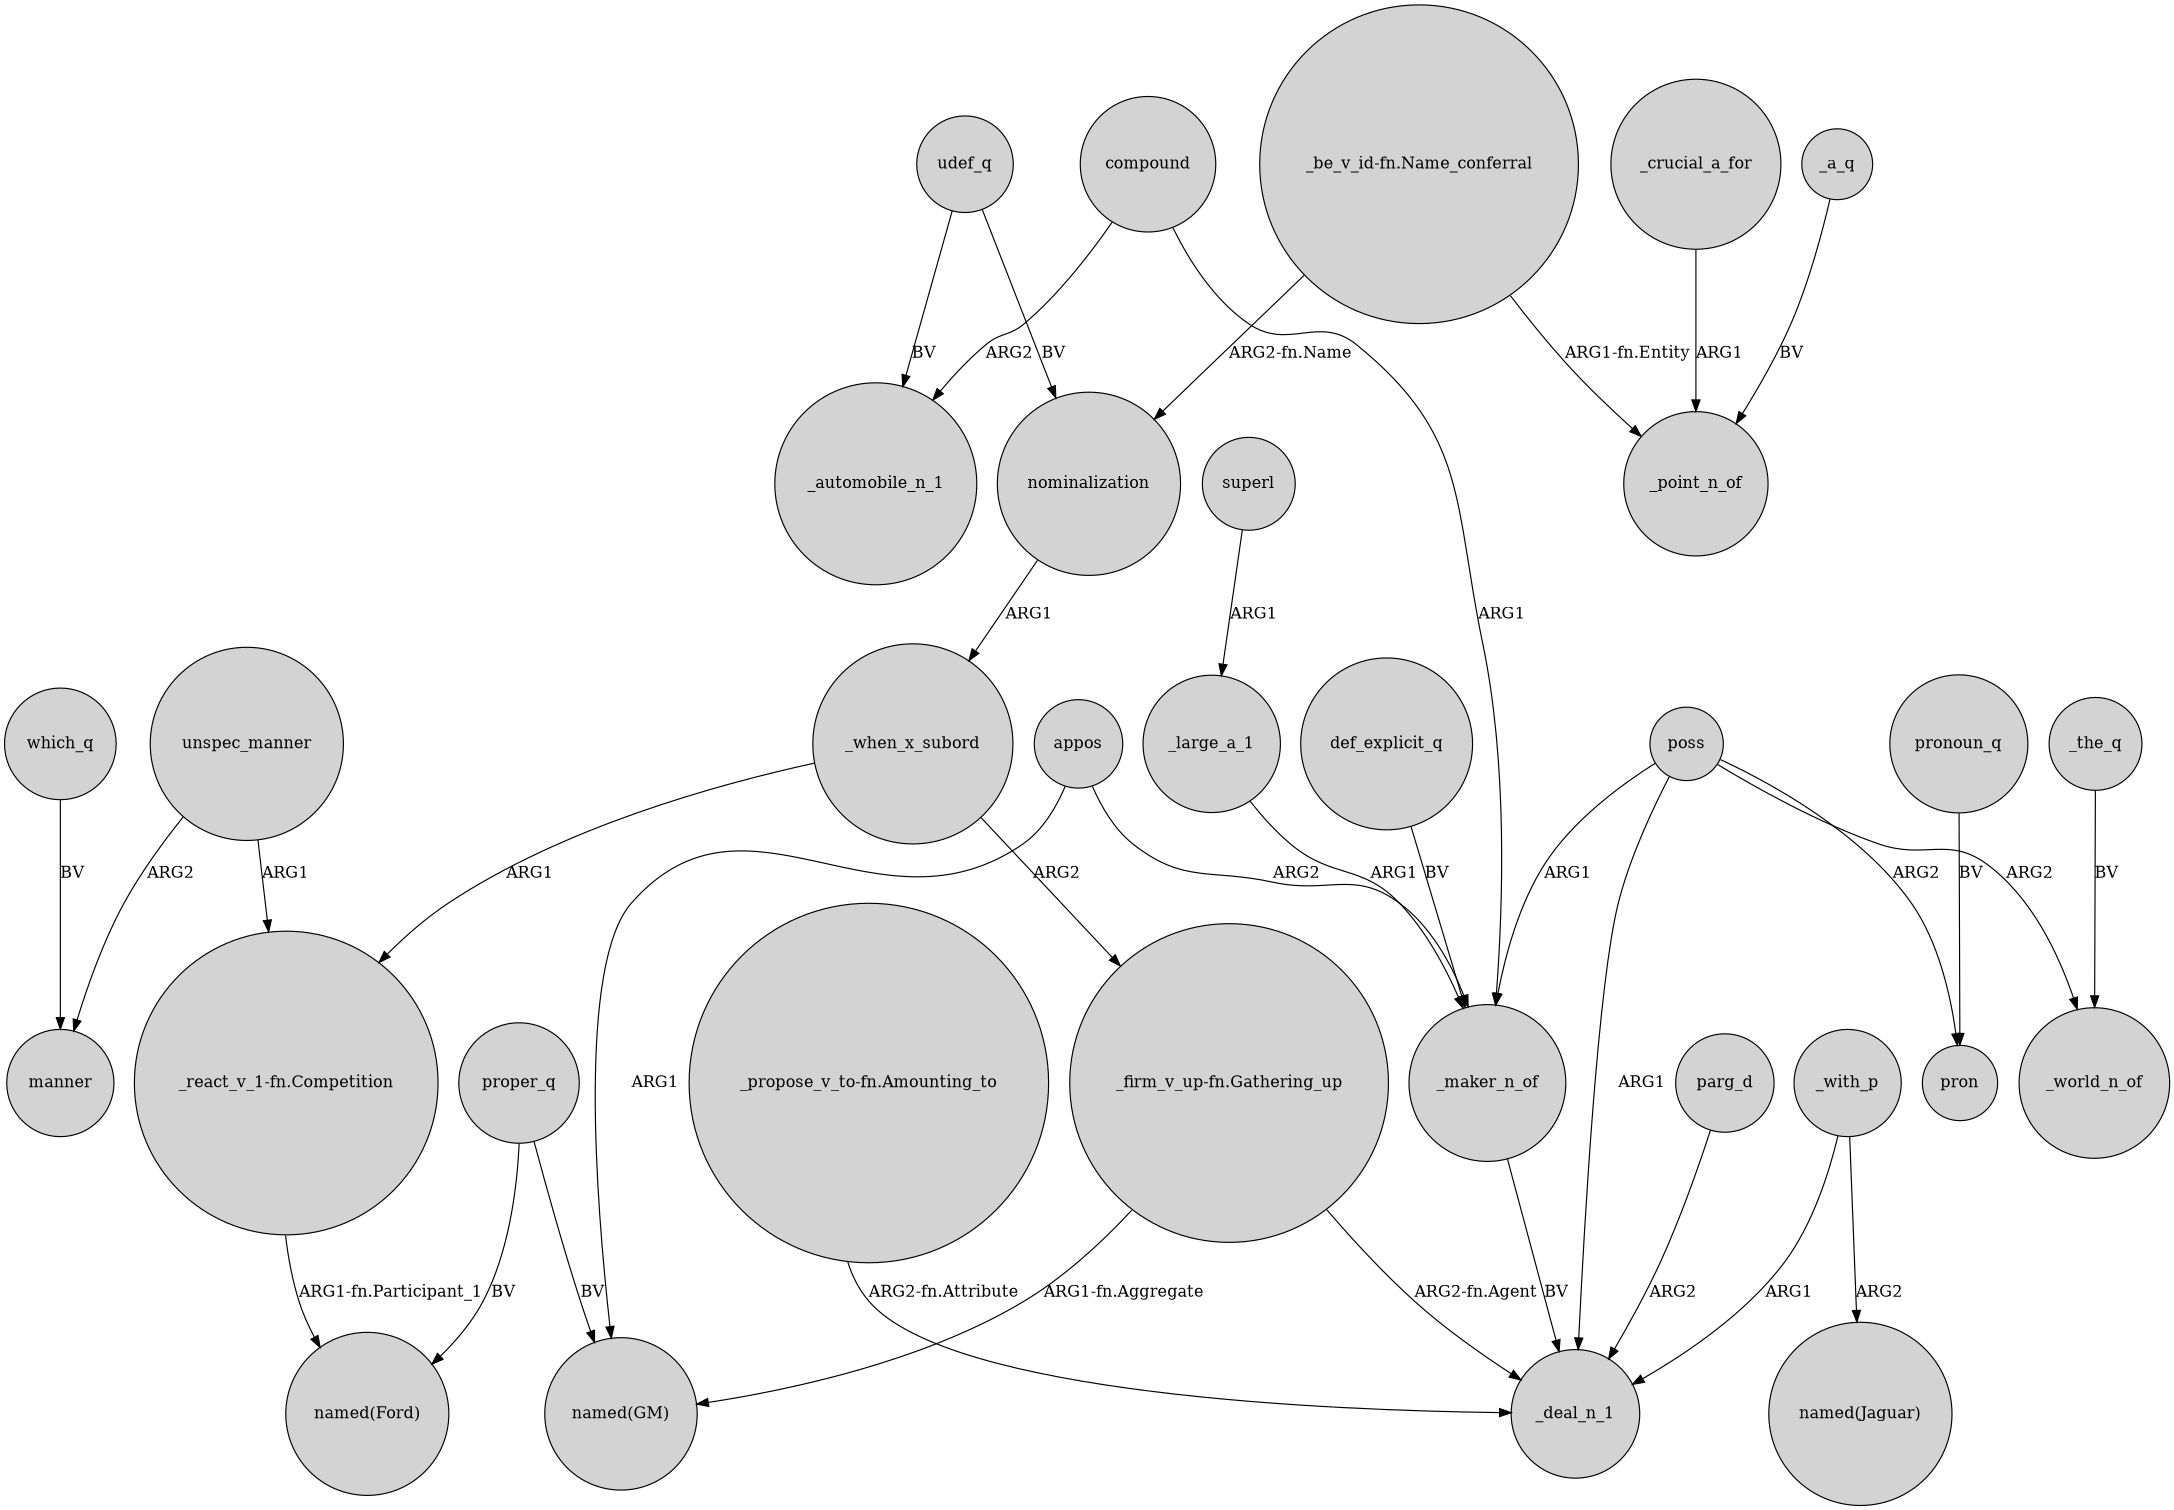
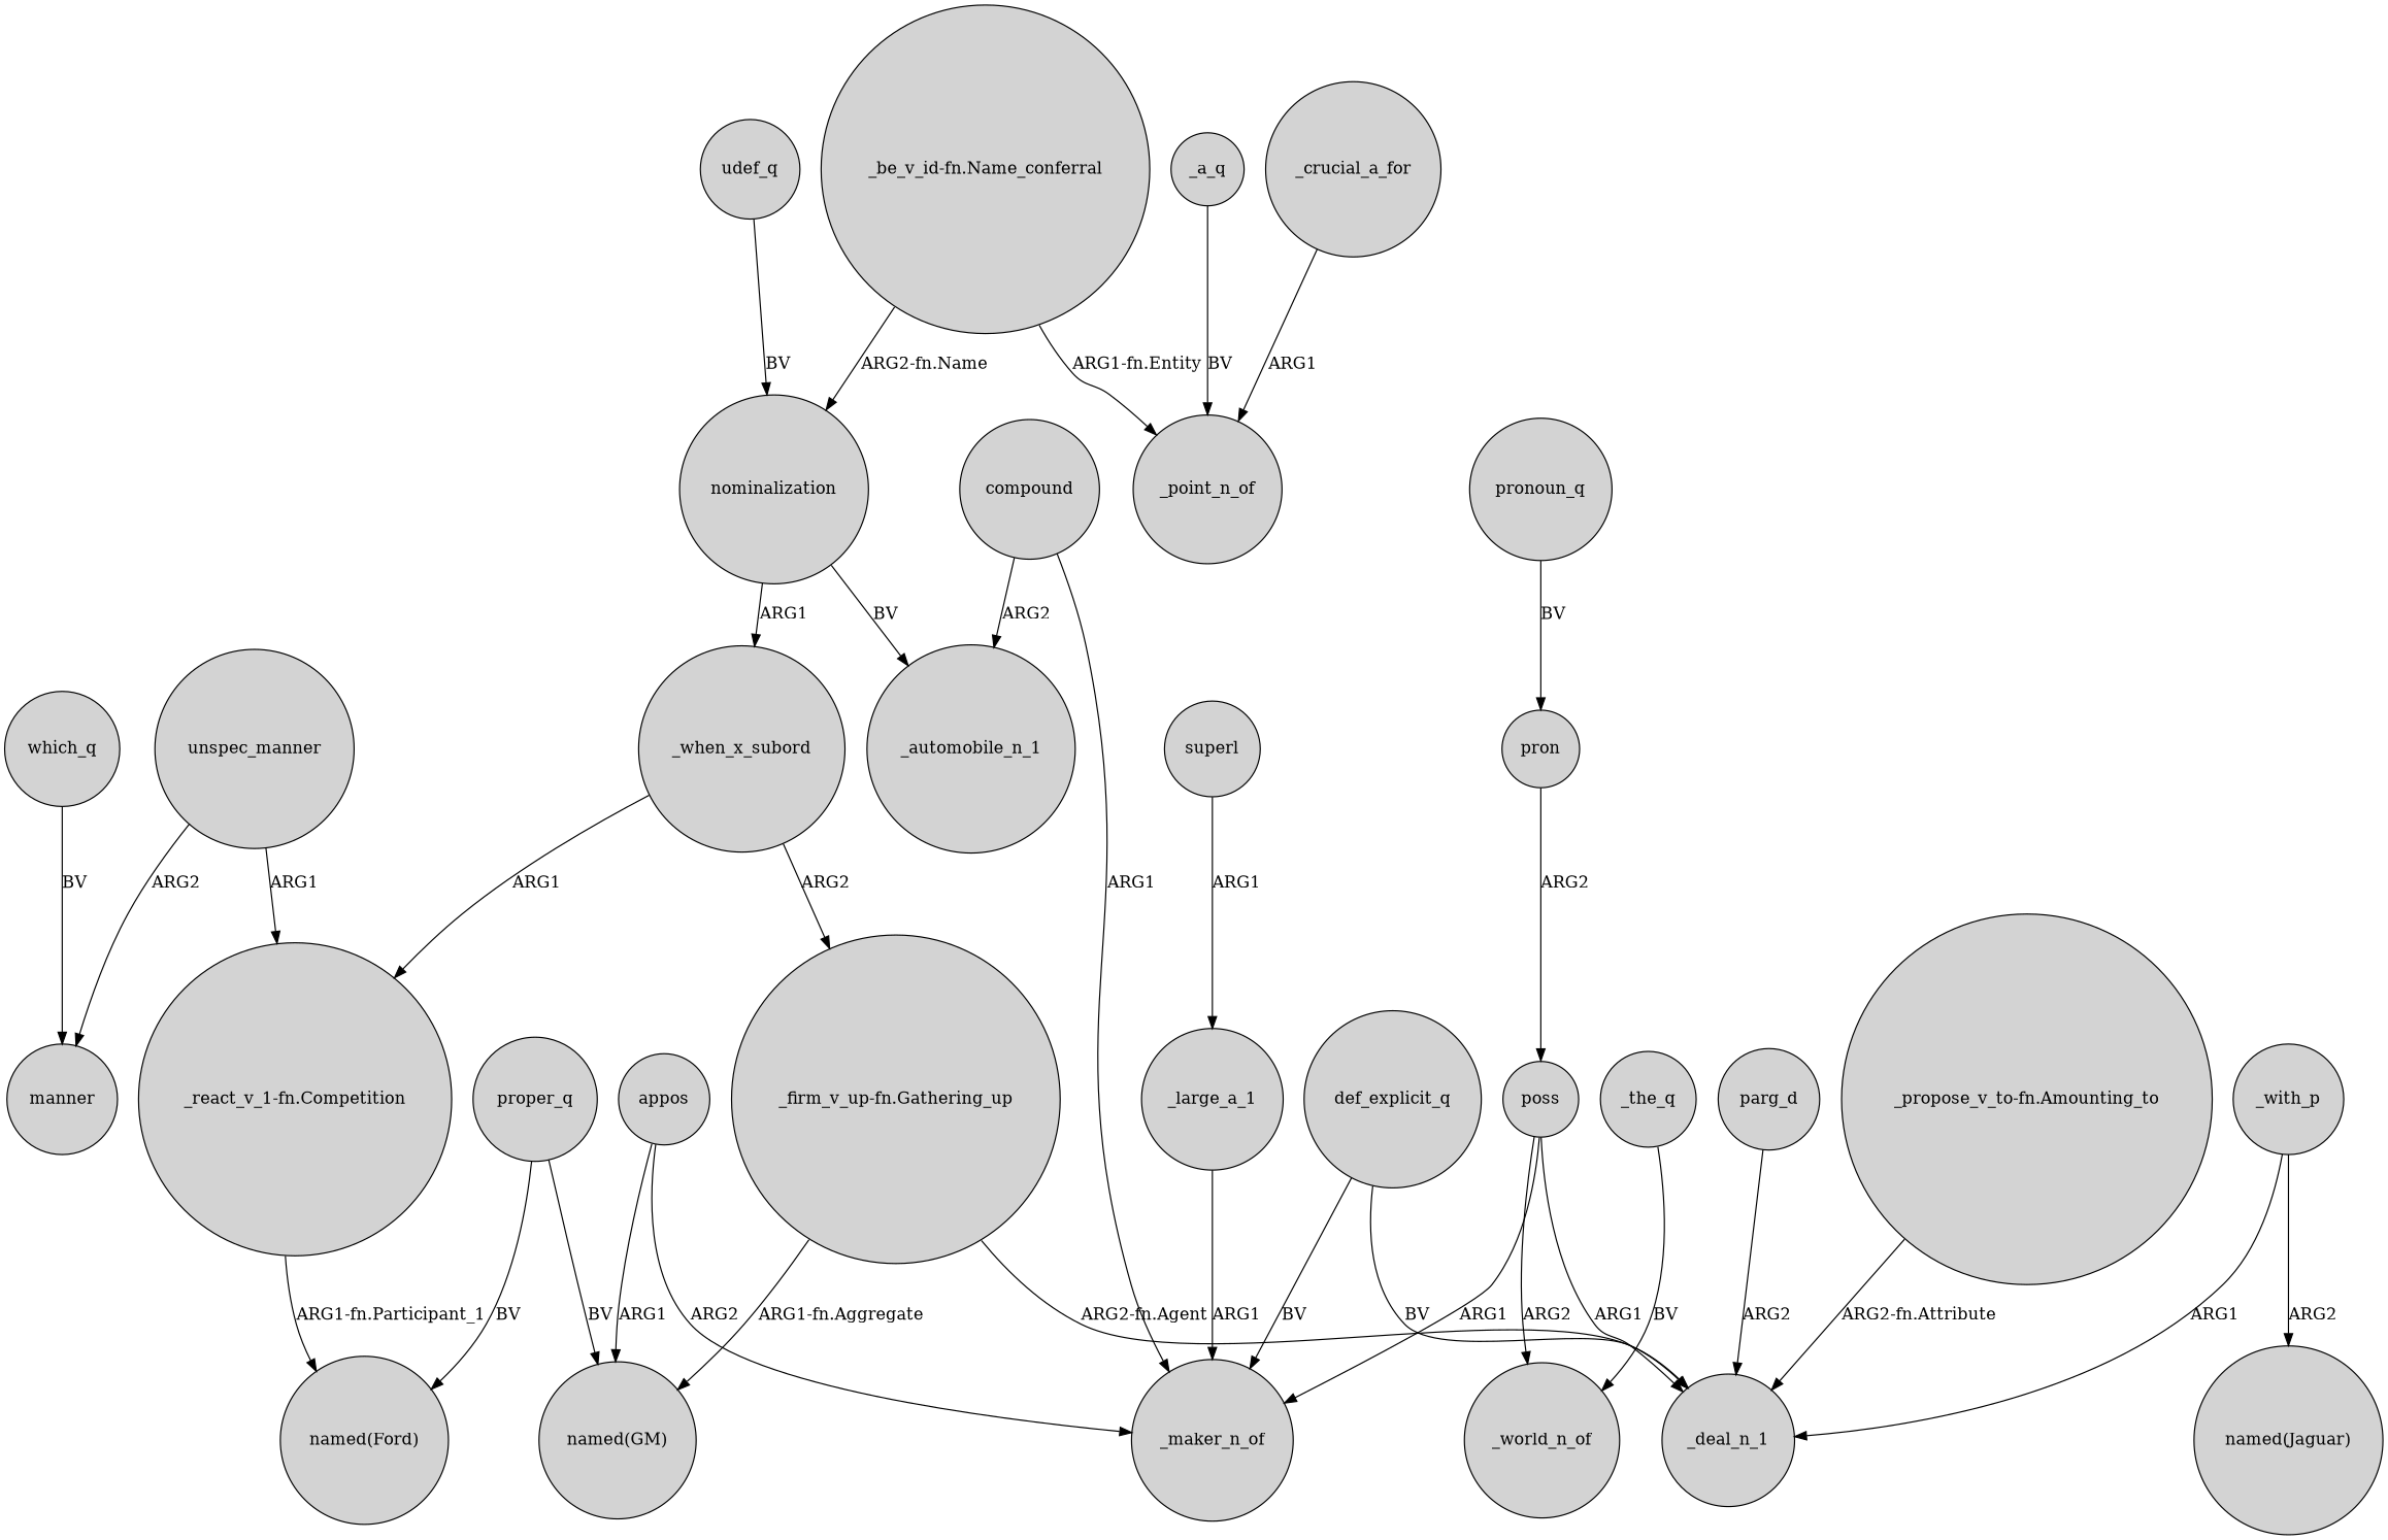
  digraph {
    node [shape=circle style=filled]
    unspec_manner
    manner
    "_react_v_1-fn.Competition"
    "named(Ford)"
    proper_q
    "named(GM)"
    poss
    _deal_n_1
    _maker_n_of
    pron
    _world_n_of
    _with_p
    "named(Jaguar)"
    _a_q
    _point_n_of
    udef_q
    nominalization
    _automobile_n_1
    _when_x_subord
    "_firm_v_up-fn.Gathering_up"
    parg_d
    "_propose_v_to-fn.Amounting_to"
    _large_a_1
    "_be_v_id-fn.Name_conferral"
    pronoun_q
    _crucial_a_for
    appos
    compound
    which_q
    def_explicit_q
    superl
    _the_q
    unspec_manner -> manner [label=ARG2]
    unspec_manner -> "_react_v_1-fn.Competition" [label=ARG1]
    "_react_v_1-fn.Competition" -> "named(Ford)" [label="ARG1-fn.Participant_1"]
    proper_q -> "named(Ford)" [label=BV]
    proper_q -> "named(GM)" [label=BV]
    poss -> _deal_n_1 [label=ARG1]
    poss -> _maker_n_of [label=ARG1]
-   poss -> pron [label=ARG2]
+   pron -> poss [label=ARG2]
    poss -> _world_n_of [label=ARG2]
    _with_p -> _deal_n_1 [label=ARG1]
    _with_p -> "named(Jaguar)" [label=ARG2]
    _a_q -> _point_n_of [label=BV]
    udef_q -> nominalization [label=BV]
-   udef_q -> _automobile_n_1 [label=BV]
+   nominalization -> _automobile_n_1 [label=BV]
    nominalization -> _when_x_subord [label=ARG1]
    _when_x_subord -> "_react_v_1-fn.Competition" [label=ARG1]
    _when_x_subord -> "_firm_v_up-fn.Gathering_up" [label=ARG2]
    "_firm_v_up-fn.Gathering_up" -> "named(GM)" [label="ARG1-fn.Aggregate"]
    "_firm_v_up-fn.Gathering_up" -> _deal_n_1 [label="ARG2-fn.Agent"]
    parg_d -> _deal_n_1 [label=ARG2]
    "_propose_v_to-fn.Amounting_to" -> _deal_n_1 [label="ARG2-fn.Attribute"]
    _large_a_1 -> _maker_n_of [label=ARG1]
    "_be_v_id-fn.Name_conferral" -> _point_n_of [label="ARG1-fn.Entity"]
    "_be_v_id-fn.Name_conferral" -> nominalization [label="ARG2-fn.Name"]
    pronoun_q -> pron [label=BV]
    _crucial_a_for -> _point_n_of [label=ARG1]
    appos -> "named(GM)" [label=ARG1]
    appos -> _maker_n_of [label=ARG2]
    compound -> _maker_n_of [label=ARG1]
    compound -> _automobile_n_1 [label=ARG2]
    which_q -> manner [label=BV]
-   _maker_n_of -> _deal_n_1 [label=BV]
+   def_explicit_q -> _deal_n_1 [label=BV]
    def_explicit_q -> _maker_n_of [label=BV]
    superl -> _large_a_1 [label=ARG1]
    _the_q -> _world_n_of [label=BV]
  }
